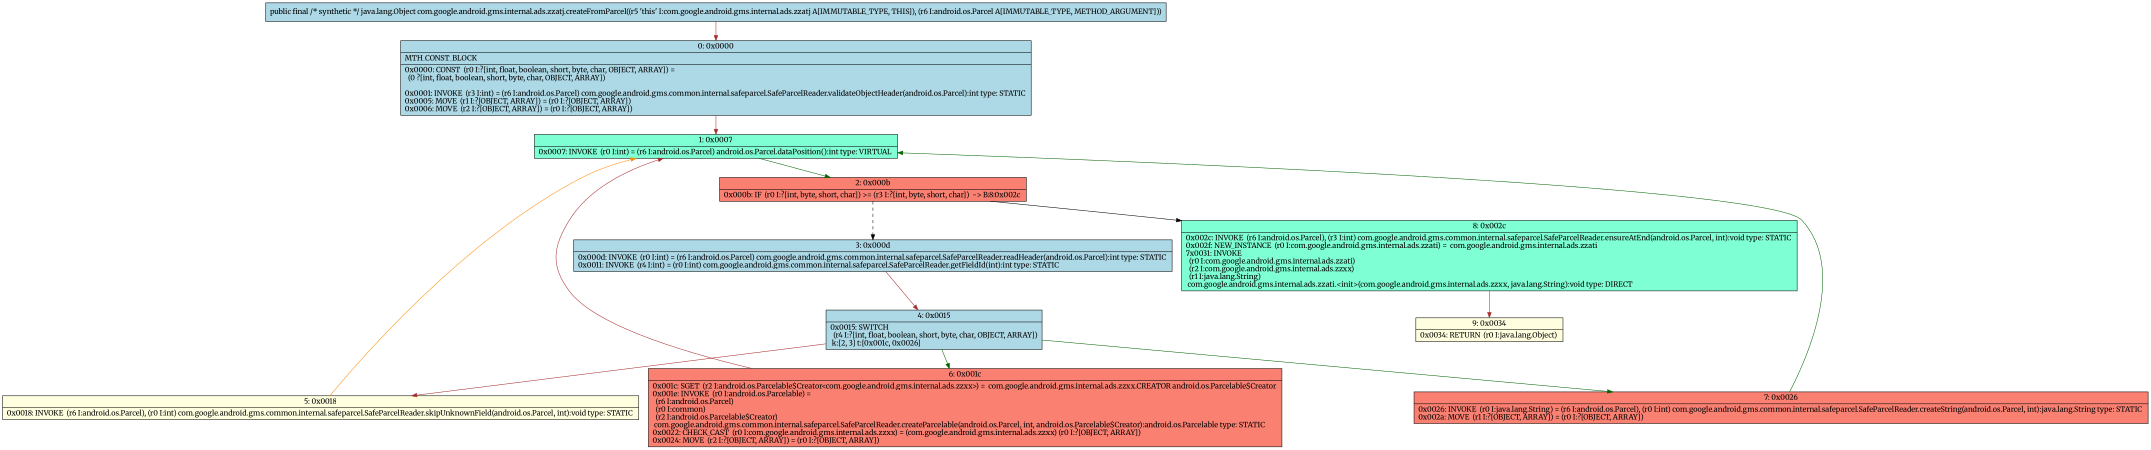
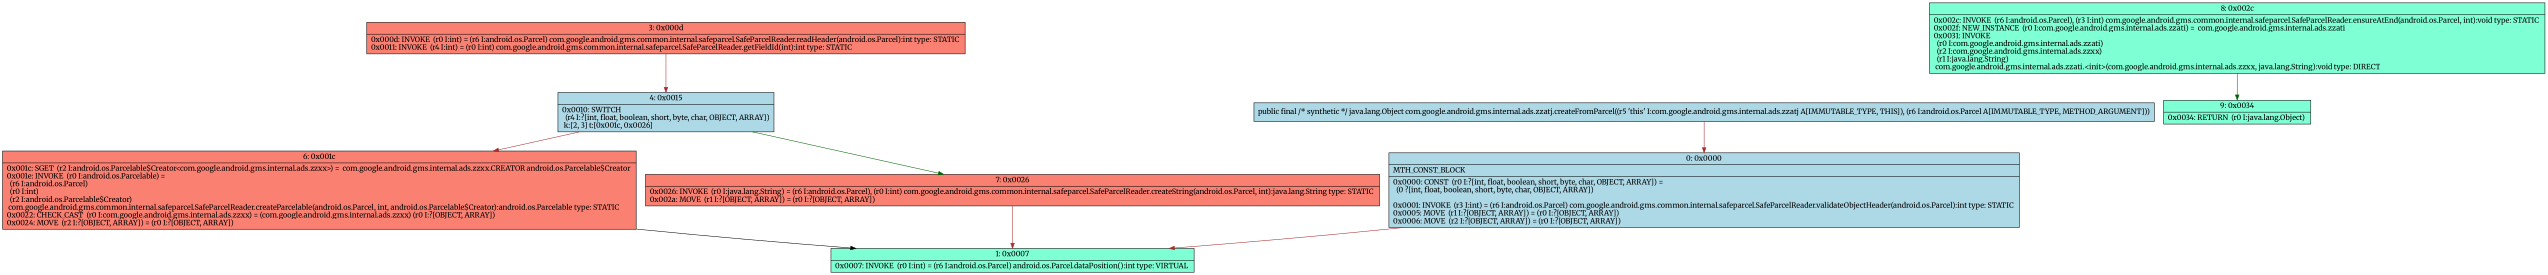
  digraph {
    fontname=Merriweather
    node [fillcolor=lightblue fontname=Merriweather shape=record style=filled]
    edge [color=darkgreen fontname=Merriweather]
    n1 [label="{0\:\ 0x0000|MTH_CONST_BLOCK\l|0x0000: CONST  (r0 I:?[int, float, boolean, short, byte, char, OBJECT, ARRAY]) = \l  (0 ?[int, float, boolean, short, byte, char, OBJECT, ARRAY])\l \l0x0001: INVOKE  (r3 I:int) = (r6 I:android.os.Parcel) com.google.android.gms.common.internal.safeparcel.SafeParcelReader.validateObjectHeader(android.os.Parcel):int type: STATIC \l0x0005: MOVE  (r1 I:?[OBJECT, ARRAY]) = (r0 I:?[OBJECT, ARRAY]) \l0x0006: MOVE  (r2 I:?[OBJECT, ARRAY]) = (r0 I:?[OBJECT, ARRAY]) \l}"]
    n2 [fillcolor=aquamarine label="{1\:\ 0x0007|0x0007: INVOKE  (r0 I:int) = (r6 I:android.os.Parcel) android.os.Parcel.dataPosition():int type: VIRTUAL \l}"]
-   n3 [fillcolor=salmon label="{2\:\ 0x000b|0x000b: IF  (r0 I:?[int, byte, short, char]) \>= (r3 I:?[int, byte, short, char])  \-\> B:8:0x002c \l}"]
-   n4 [label="{3\:\ 0x000d|0x000d: INVOKE  (r0 I:int) = (r6 I:android.os.Parcel) com.google.android.gms.common.internal.safeparcel.SafeParcelReader.readHeader(android.os.Parcel):int type: STATIC \l0x0011: INVOKE  (r4 I:int) = (r0 I:int) com.google.android.gms.common.internal.safeparcel.SafeParcelReader.getFieldId(int):int type: STATIC \l}"]
-   n5 [fillcolor=aquamarine label="{8\:\ 0x002c|0x002c: INVOKE  (r6 I:android.os.Parcel), (r3 I:int) com.google.android.gms.common.internal.safeparcel.SafeParcelReader.ensureAtEnd(android.os.Parcel, int):void type: STATIC \l0x002f: NEW_INSTANCE  (r0 I:com.google.android.gms.internal.ads.zzati) =  com.google.android.gms.internal.ads.zzati \l7x0031: INVOKE  \l  (r0 I:com.google.android.gms.internal.ads.zzati)\l  (r2 I:com.google.android.gms.internal.ads.zzxx)\l  (r1 I:java.lang.String)\l com.google.android.gms.internal.ads.zzati.\<init\>(com.google.android.gms.internal.ads.zzxx, java.lang.String):void type: DIRECT \l}"]
-   n6 [label="{4\:\ 0x0015|0x0015: SWITCH  \l  (r4 I:?[int, float, boolean, short, byte, char, OBJECT, ARRAY])\l k:[2, 3] t:[0x001c, 0x0026] \l}"]
-   n7 [fillcolor=lightyellow label="{9\:\ 0x0034|0x0034: RETURN  (r0 I:java.lang.Object) \l}"]
-   n8 [fillcolor=lightyellow label="{5\:\ 0x0018|0x0018: INVOKE  (r6 I:android.os.Parcel), (r0 I:int) com.google.android.gms.common.internal.safeparcel.SafeParcelReader.skipUnknownField(android.os.Parcel, int):void type: STATIC \l}"]
-   n9 [fillcolor=salmon label="{6\:\ 0x001c|0x001c: SGET  (r2 I:android.os.Parcelable$Creator\<com.google.android.gms.internal.ads.zzxx\>) =  com.google.android.gms.internal.ads.zzxx.CREATOR android.os.Parcelable$Creator \l0x001e: INVOKE  (r0 I:android.os.Parcelable) = \l  (r6 I:android.os.Parcel)\l  (r0 I:common)\l  (r2 I:android.os.Parcelable$Creator)\l com.google.android.gms.common.internal.safeparcel.SafeParcelReader.createParcelable(android.os.Parcel, int, android.os.Parcelable$Creator):android.os.Parcelable type: STATIC \l0x0022: CHECK_CAST  (r0 I:com.google.android.gms.internal.ads.zzxx) = (com.google.android.gms.internal.ads.zzxx) (r0 I:?[OBJECT, ARRAY]) \l0x0024: MOVE  (r2 I:?[OBJECT, ARRAY]) = (r0 I:?[OBJECT, ARRAY]) \l}"]
+   n4 [fillcolor=salmon label="{3\:\ 0x000d|0x000d: INVOKE  (r0 I:int) = (r6 I:android.os.Parcel) com.google.android.gms.common.internal.safeparcel.SafeParcelReader.readHeader(android.os.Parcel):int type: STATIC \l0x0011: INVOKE  (r4 I:int) = (r0 I:int) com.google.android.gms.common.internal.safeparcel.SafeParcelReader.getFieldId(int):int type: STATIC \l}"]
+   n5 [fillcolor=aquamarine label="{8\:\ 0x002c|0x002c: INVOKE  (r6 I:android.os.Parcel), (r3 I:int) com.google.android.gms.common.internal.safeparcel.SafeParcelReader.ensureAtEnd(android.os.Parcel, int):void type: STATIC \l0x002f: NEW_INSTANCE  (r0 I:com.google.android.gms.internal.ads.zzati) =  com.google.android.gms.internal.ads.zzati \l0x0031: INVOKE  \l  (r0 I:com.google.android.gms.internal.ads.zzati)\l  (r2 I:com.google.android.gms.internal.ads.zzxx)\l  (r1 I:java.lang.String)\l com.google.android.gms.internal.ads.zzati.\<init\>(com.google.android.gms.internal.ads.zzxx, java.lang.String):void type: DIRECT \l}"]
+   n6 [label="{4\:\ 0x0015|0x0010: SWITCH  \l  (r4 I:?[int, float, boolean, short, byte, char, OBJECT, ARRAY])\l k:[2, 3] t:[0x001c, 0x0026] \l}"]
+   n7 [fillcolor=aquamarine label="{9\:\ 0x0034|0x0034: RETURN  (r0 I:java.lang.Object) \l}"]
+   n9 [fillcolor=salmon label="{6\:\ 0x001c|0x001c: SGET  (r2 I:android.os.Parcelable$Creator\<com.google.android.gms.internal.ads.zzxx\>) =  com.google.android.gms.internal.ads.zzxx.CREATOR android.os.Parcelable$Creator \l0x001e: INVOKE  (r0 I:android.os.Parcelable) = \l  (r6 I:android.os.Parcel)\l  (r0 I:int)\l  (r2 I:android.os.Parcelable$Creator)\l com.google.android.gms.common.internal.safeparcel.SafeParcelReader.createParcelable(android.os.Parcel, int, android.os.Parcelable$Creator):android.os.Parcelable type: STATIC \l0x0022: CHECK_CAST  (r0 I:com.google.android.gms.internal.ads.zzxx) = (com.google.android.gms.internal.ads.zzxx) (r0 I:?[OBJECT, ARRAY]) \l0x0024: MOVE  (r2 I:?[OBJECT, ARRAY]) = (r0 I:?[OBJECT, ARRAY]) \l}"]
    n10 [fillcolor=salmon label="{7\:\ 0x0026|0x0026: INVOKE  (r0 I:java.lang.String) = (r6 I:android.os.Parcel), (r0 I:int) com.google.android.gms.common.internal.safeparcel.SafeParcelReader.createString(android.os.Parcel, int):java.lang.String type: STATIC \l0x002a: MOVE  (r1 I:?[OBJECT, ARRAY]) = (r0 I:?[OBJECT, ARRAY]) \l}"]
    n11 [label="{public final \/* synthetic *\/ java.lang.Object com.google.android.gms.internal.ads.zzatj.createFromParcel((r5 'this' I:com.google.android.gms.internal.ads.zzatj A[IMMUTABLE_TYPE, THIS]), (r6 I:android.os.Parcel A[IMMUTABLE_TYPE, METHOD_ARGUMENT])) }"]
    n1 -> n2 [color=brown]
-   n2 -> n3
-   n3 -> n4 [color=black style=dashed]
-   n3 -> n5 [color=black]
    n4 -> n6 [color=brown]
-   n5 -> n7 [color=brown]
-   n6 -> n8 [color=brown]
-   n6 -> n9
+   n5 -> n7
+   n6 -> n9 [color=brown]
    n6 -> n10
-   n8 -> n2 [color=darkorange]
-   n9 -> n2 [color=brown]
-   n10 -> n2
+   n9 -> n2 [color=black]
+   n10 -> n2 [color=brown]
    n11 -> n1 [color=brown]
  }
